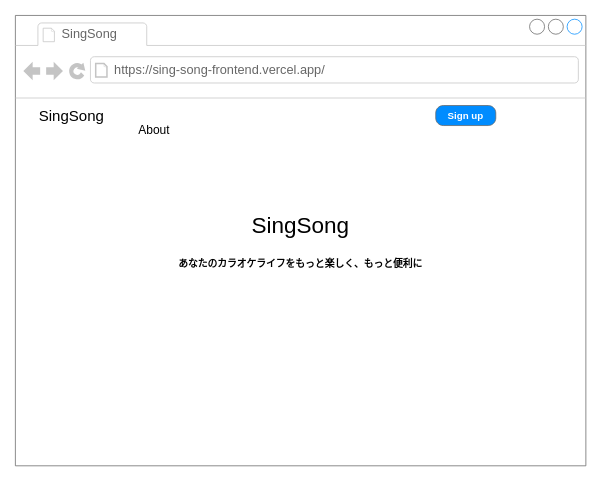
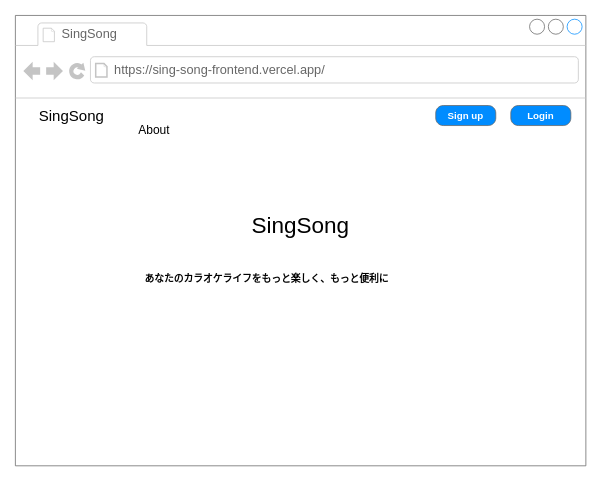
  <mxCell id="0" />
  <mxCell id="1" parent="0" />
  <mxCell id="2" value="" style="strokeWidth=1;shadow=0;dashed=0;align=center;html=1;shape=mxgraph.mockup.containers.browserWindow;rSize=0;strokeColor=#666666;strokeColor2=#008cff;strokeColor3=#c4c4c4;mainText=,;recursiveResize=0;fontSize=12;" vertex="1" parent="1"><mxGeometry x="20" y="20" width="760" height="600" as="geometry" /></mxCell>
  <mxCell id="3" value="SingSong" style="strokeWidth=1;shadow=0;dashed=0;align=center;html=1;shape=mxgraph.mockup.containers.anchor;fontSize=17;fontColor=#666666;align=left;whiteSpace=wrap;" vertex="1" parent="2"><mxGeometry x="60" y="12" width="110" height="26" as="geometry" /></mxCell>
  <mxCell id="4" value="https://sing-song-frontend.vercel.app/" style="strokeWidth=1;shadow=0;dashed=0;align=center;html=1;shape=mxgraph.mockup.containers.anchor;rSize=0;fontSize=17;fontColor=#666666;align=left;" vertex="1" parent="2"><mxGeometry x="130" y="60" width="250" height="26" as="geometry" /></mxCell>
  <mxCell id="5" value="SingSong" style="text;html=1;strokeColor=none;fillColor=none;align=center;verticalAlign=middle;whiteSpace=wrap;overflow=hidden;fontSize=30;" vertex="1" parent="2"><mxGeometry x="260" y="250" width="240" height="60" as="geometry" /></mxCell>
- <mxCell id="6" value="&lt;h1 data-v-94ec3823=&quot;&quot; style=&quot;font-size: 13px;&quot;&gt;あなたのカラオケライフをもっと楽しく、もっと便利に&lt;/h1&gt;" style="text;html=1;strokeColor=none;fillColor=none;align=center;verticalAlign=middle;whiteSpace=wrap;overflow=hidden;fontSize=13;" vertex="1" parent="2"><mxGeometry x="190" y="310" width="380" height="40" as="geometry" /></mxCell>
+ <mxCell id="6" value="&lt;h1 data-v-94ec3823=&quot;&quot; style=&quot;font-size: 13px;&quot;&gt;あなたのカラオケライフをもっと楽しく、もっと便利に&lt;/h1&gt;" style="text;html=1;strokeColor=none;fillColor=none;align=center;verticalAlign=middle;whiteSpace=wrap;overflow=hidden;fontSize=13;" vertex="1" parent="2"><mxGeometry x="145" y="330" width="380" height="40" as="geometry" /></mxCell>
  <mxCell id="7" value="Sign up" style="strokeWidth=1;shadow=0;dashed=0;align=center;html=1;shape=mxgraph.mockup.buttons.button;strokeColor=#666666;fontColor=#ffffff;mainText=;buttonStyle=round;fontSize=13;fontStyle=1;fillColor=#008cff;whiteSpace=wrap;verticalAlign=middle;" vertex="1" parent="2"><mxGeometry x="560" y="120" width="80" height="26.67" as="geometry" /></mxCell>
+ <mxCell id="8" value="Login" style="strokeWidth=1;shadow=0;dashed=0;align=center;html=1;shape=mxgraph.mockup.buttons.button;strokeColor=#666666;fontColor=#ffffff;mainText=;buttonStyle=round;fontSize=13;fontStyle=1;fillColor=#008cff;whiteSpace=wrap;verticalAlign=middle;" vertex="1" parent="2"><mxGeometry x="660" y="120" width="80" height="26.67" as="geometry" /></mxCell>
  <mxCell id="9" value="SingSong" style="text;html=1;strokeColor=none;fillColor=none;align=center;verticalAlign=middle;whiteSpace=wrap;overflow=hidden;fontSize=20;" vertex="1" parent="2"><mxGeometry x="20" y="118.335" width="110" height="30" as="geometry" /></mxCell>
  <mxCell id="10" value="About" style="text;html=1;strokeColor=none;fillColor=none;align=center;verticalAlign=middle;whiteSpace=wrap;overflow=hidden;fontSize=16;" vertex="1" parent="2"><mxGeometry x="150" y="138.335" width="70" height="30" as="geometry" /></mxCell>
